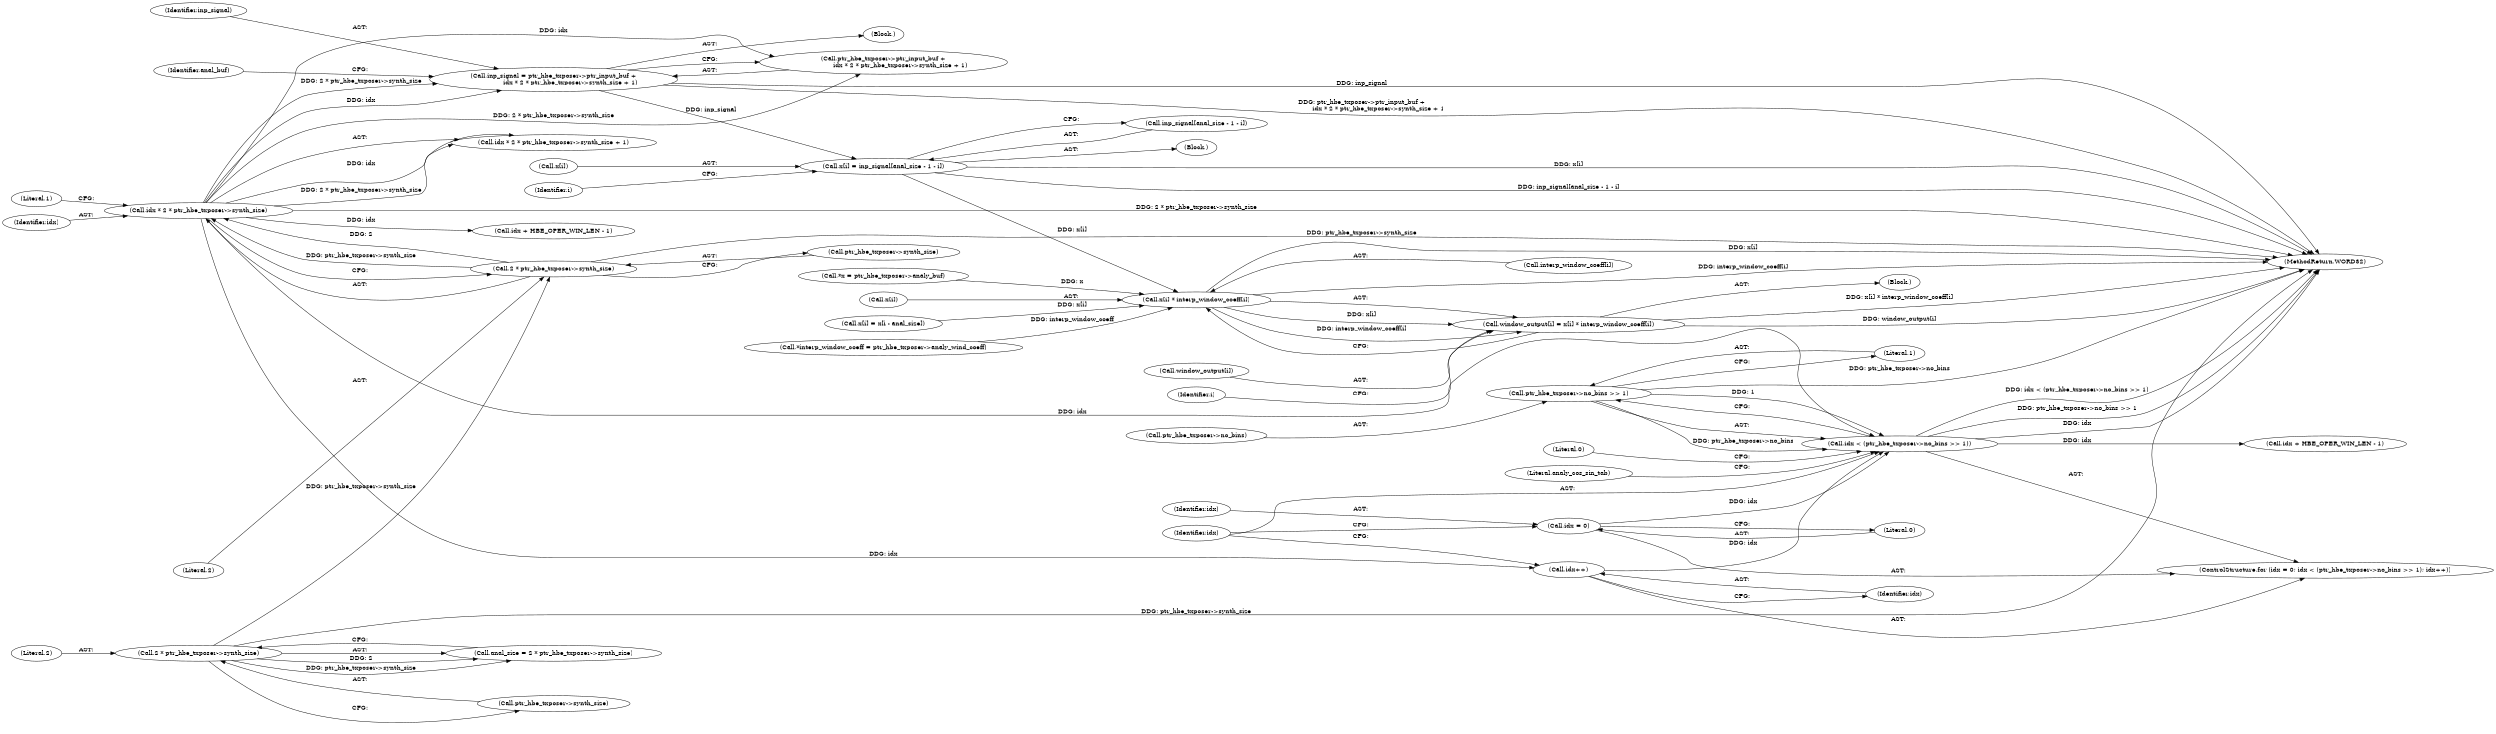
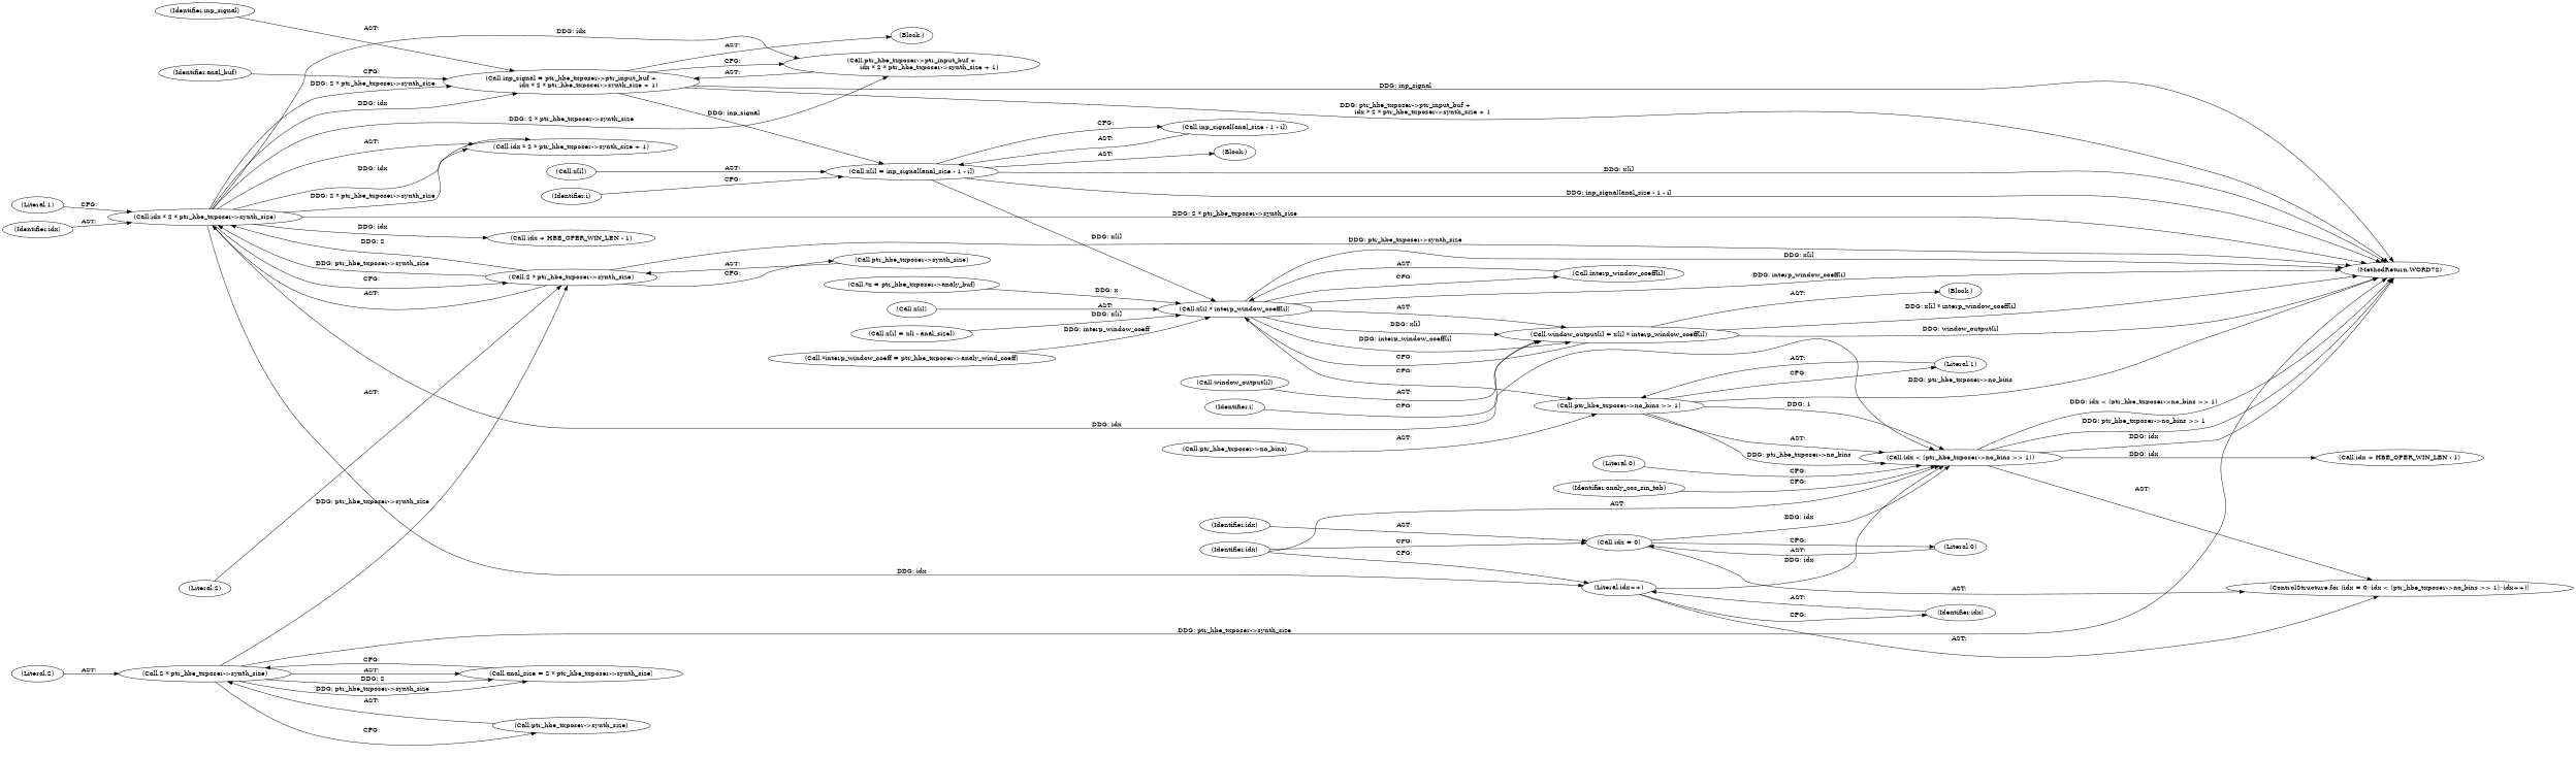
  digraph {
    rankdir=LR
    n1 [label="(Call,inp_signal = ptr_hbe_txposer->ptr_input_buf +\n                 idx * 2 * ptr_hbe_txposer->synth_size + 1)"]
    n2 [label="(Call,x[i] = inp_signal[anal_size - 1 - i])"]
    n3 [label="(Call,ptr_hbe_txposer->ptr_input_buf +\n                 idx * 2 * ptr_hbe_txposer->synth_size + 1)"]
-   n4 [label="(MethodReturn,WORD32)"]
+   n4 [label="(MethodReturn,WORD72)"]
    n5 [label="(Block,)"]
    n6 [label="(Call,x[i] * interp_window_coeff[i])"]
    n7 [label="(Block,)"]
    n8 [label="(Call,inp_signal[anal_size - 1 - i])"]
    n9 [label="(Call,idx * 2 * ptr_hbe_txposer->synth_size)"]
-   n10 [label="(Call,idx++)"]
+   n10 [label="(Literal,idx++)"]
    n11 [label="(Call,2 * ptr_hbe_txposer->synth_size)"]
    n12 [label="(Call,idx * 2 * ptr_hbe_txposer->synth_size + 1)"]
    n13 [label="(Call,idx + HBE_OPER_WIN_LEN - 1)"]
    n14 [label="(Call,idx < (ptr_hbe_txposer->no_bins >> 1))"]
    n15 [label="(ControlStructure,for (idx = 0; idx < (ptr_hbe_txposer->no_bins >> 1); idx++))"]
    n16 [label="(Identifier,idx)"]
    n17 [label="(Call,ptr_hbe_txposer->synth_size)"]
    n18 [label="(Call,ptr_hbe_txposer->no_bins >> 1)"]
    n19 [label="(Call,idx + HBE_OPER_WIN_LEN - 1)"]
    n20 [label="(Literal,1)"]
    n21 [label="(Call,idx = 0)"]
    n22 [label="(Literal,0)"]
    n23 [label="(Call,2 * ptr_hbe_txposer->synth_size)"]
    n24 [label="(Call,ptr_hbe_txposer->synth_size)"]
    n25 [label="(Call,anal_size = 2 * ptr_hbe_txposer->synth_size)"]
    n26 [label="(Call,window_output[i] = x[i] * interp_window_coeff[i])"]
    n27 [label="(Call,interp_window_coeff[i])"]
    n28 [label="(Block,)"]
    n29 [label="(Literal,1)"]
-   n30 [label="(Literal,analy_cos_sin_tab)"]
+   n30 [label="(Identifier,analy_cos_sin_tab)"]
    n31 [label="(Identifier,i)"]
    n32 [label="(Call,x[i])"]
    n33 [label="(Call,x[i] = x[i - anal_size])"]
    n34 [label="(Call,ptr_hbe_txposer->no_bins)"]
    n35 [label="(Literal,2)"]
    n36 [label="(Literal,2)"]
    n37 [label="(Identifier,i)"]
    n38 [label="(Call,*interp_window_coeff = ptr_hbe_txposer->analy_wind_coeff)"]
    n39 [label="(Identifier,anal_buf)"]
    n40 [label="(Call,x[i])"]
    n41 [label="(Identifier,inp_signal)"]
    n42 [label="(Identifier,idx)"]
    n43 [label="(Call,window_output[i])"]
    n44 [label="(Identifier,idx)"]
    n45 [label="(Call,*x = ptr_hbe_txposer->analy_buf)"]
    n46 [label="(Literal,0)"]
    n47 [label="(Identifier,idx)"]
    n1 -> n2 [label="DDG: inp_signal"]
    n1 -> n3 [label="CFG: "]
    n1 -> n4 [label="DDG: inp_signal"]
    n1 -> n4 [label="DDG: ptr_hbe_txposer->ptr_input_buf +\n                 idx * 2 * ptr_hbe_txposer->synth_size + 1"]
    n1 -> n5 [label="AST: "]
    n2 -> n4 [label="DDG: x[i]"]
    n2 -> n4 [label="DDG: inp_signal[anal_size - 1 - i]"]
    n2 -> n6 [label="DDG: x[i]"]
    n2 -> n7 [label="AST: "]
    n2 -> n8 [label="CFG: "]
    n3 -> n1 [label="AST: "]
    n6 -> n4 [label="DDG: x[i]"]
    n6 -> n4 [label="DDG: interp_window_coeff[i]"]
    n6 -> n26 [label="AST: "]
    n6 -> n26 [label="DDG: x[i]"]
    n6 -> n26 [label="DDG: interp_window_coeff[i]"]
+   n6 -> n27 [label="CFG: "]
    n8 -> n2 [label="AST: "]
    n9 -> n1 [label="DDG: idx"]
    n9 -> n1 [label="DDG: 2 * ptr_hbe_txposer->synth_size"]
    n9 -> n3 [label="DDG: idx"]
    n9 -> n3 [label="DDG: 2 * ptr_hbe_txposer->synth_size"]
    n9 -> n4 [label="DDG: 2 * ptr_hbe_txposer->synth_size"]
    n9 -> n10 [label="DDG: idx"]
    n9 -> n11 [label="CFG: "]
    n9 -> n12 [label="AST: "]
    n9 -> n12 [label="DDG: idx"]
    n9 -> n12 [label="DDG: 2 * ptr_hbe_txposer->synth_size"]
    n9 -> n13 [label="DDG: idx"]
    n9 -> n14 [label="DDG: idx"]
    n10 -> n14 [label="DDG: idx"]
    n10 -> n15 [label="AST: "]
    n10 -> n16 [label="CFG: "]
    n11 -> n4 [label="DDG: ptr_hbe_txposer->synth_size"]
    n11 -> n9 [label="AST: "]
    n11 -> n9 [label="DDG: 2"]
    n11 -> n9 [label="DDG: ptr_hbe_txposer->synth_size"]
    n11 -> n17 [label="CFG: "]
    n14 -> n4 [label="DDG: idx"]
    n14 -> n4 [label="DDG: idx < (ptr_hbe_txposer->no_bins >> 1)"]
    n14 -> n4 [label="DDG: ptr_hbe_txposer->no_bins >> 1"]
    n14 -> n15 [label="AST: "]
-   n14 -> n18 [label="CFG: "]
+   n6 -> n18 [label="CFG: "]
    n14 -> n19 [label="DDG: idx"]
    n16 -> n10 [label="AST: "]
    n17 -> n11 [label="AST: "]
    n18 -> n4 [label="DDG: ptr_hbe_txposer->no_bins"]
    n18 -> n14 [label="AST: "]
    n18 -> n14 [label="DDG: ptr_hbe_txposer->no_bins"]
    n18 -> n14 [label="DDG: 1"]
    n18 -> n20 [label="CFG: "]
    n20 -> n18 [label="AST: "]
    n21 -> n14 [label="DDG: idx"]
    n21 -> n15 [label="AST: "]
    n21 -> n22 [label="CFG: "]
    n22 -> n21 [label="AST: "]
    n23 -> n4 [label="DDG: ptr_hbe_txposer->synth_size"]
    n23 -> n11 [label="DDG: ptr_hbe_txposer->synth_size"]
    n23 -> n24 [label="CFG: "]
    n23 -> n25 [label="AST: "]
    n23 -> n25 [label="DDG: 2"]
    n23 -> n25 [label="DDG: ptr_hbe_txposer->synth_size"]
    n24 -> n23 [label="AST: "]
    n25 -> n23 [label="CFG: "]
    n26 -> n4 [label="DDG: window_output[i]"]
    n26 -> n4 [label="DDG: x[i] * interp_window_coeff[i]"]
    n26 -> n6 [label="CFG: "]
    n26 -> n28 [label="AST: "]
    n27 -> n6 [label="AST: "]
    n29 -> n9 [label="CFG: "]
    n30 -> n14 [label="CFG: "]
    n31 -> n2 [label="CFG: "]
    n32 -> n6 [label="AST: "]
    n33 -> n6 [label="DDG: x[i]"]
    n34 -> n18 [label="AST: "]
    n35 -> n11 [label="AST: "]
    n36 -> n23 [label="AST: "]
    n37 -> n26 [label="CFG: "]
    n38 -> n6 [label="DDG: interp_window_coeff"]
    n39 -> n1 [label="CFG: "]
    n40 -> n2 [label="AST: "]
    n41 -> n1 [label="AST: "]
    n42 -> n9 [label="AST: "]
    n43 -> n26 [label="AST: "]
    n44 -> n10 [label="CFG: "]
    n44 -> n14 [label="AST: "]
    n44 -> n21 [label="CFG: "]
    n45 -> n6 [label="DDG: x"]
    n46 -> n14 [label="CFG: "]
    n47 -> n21 [label="AST: "]
  }
